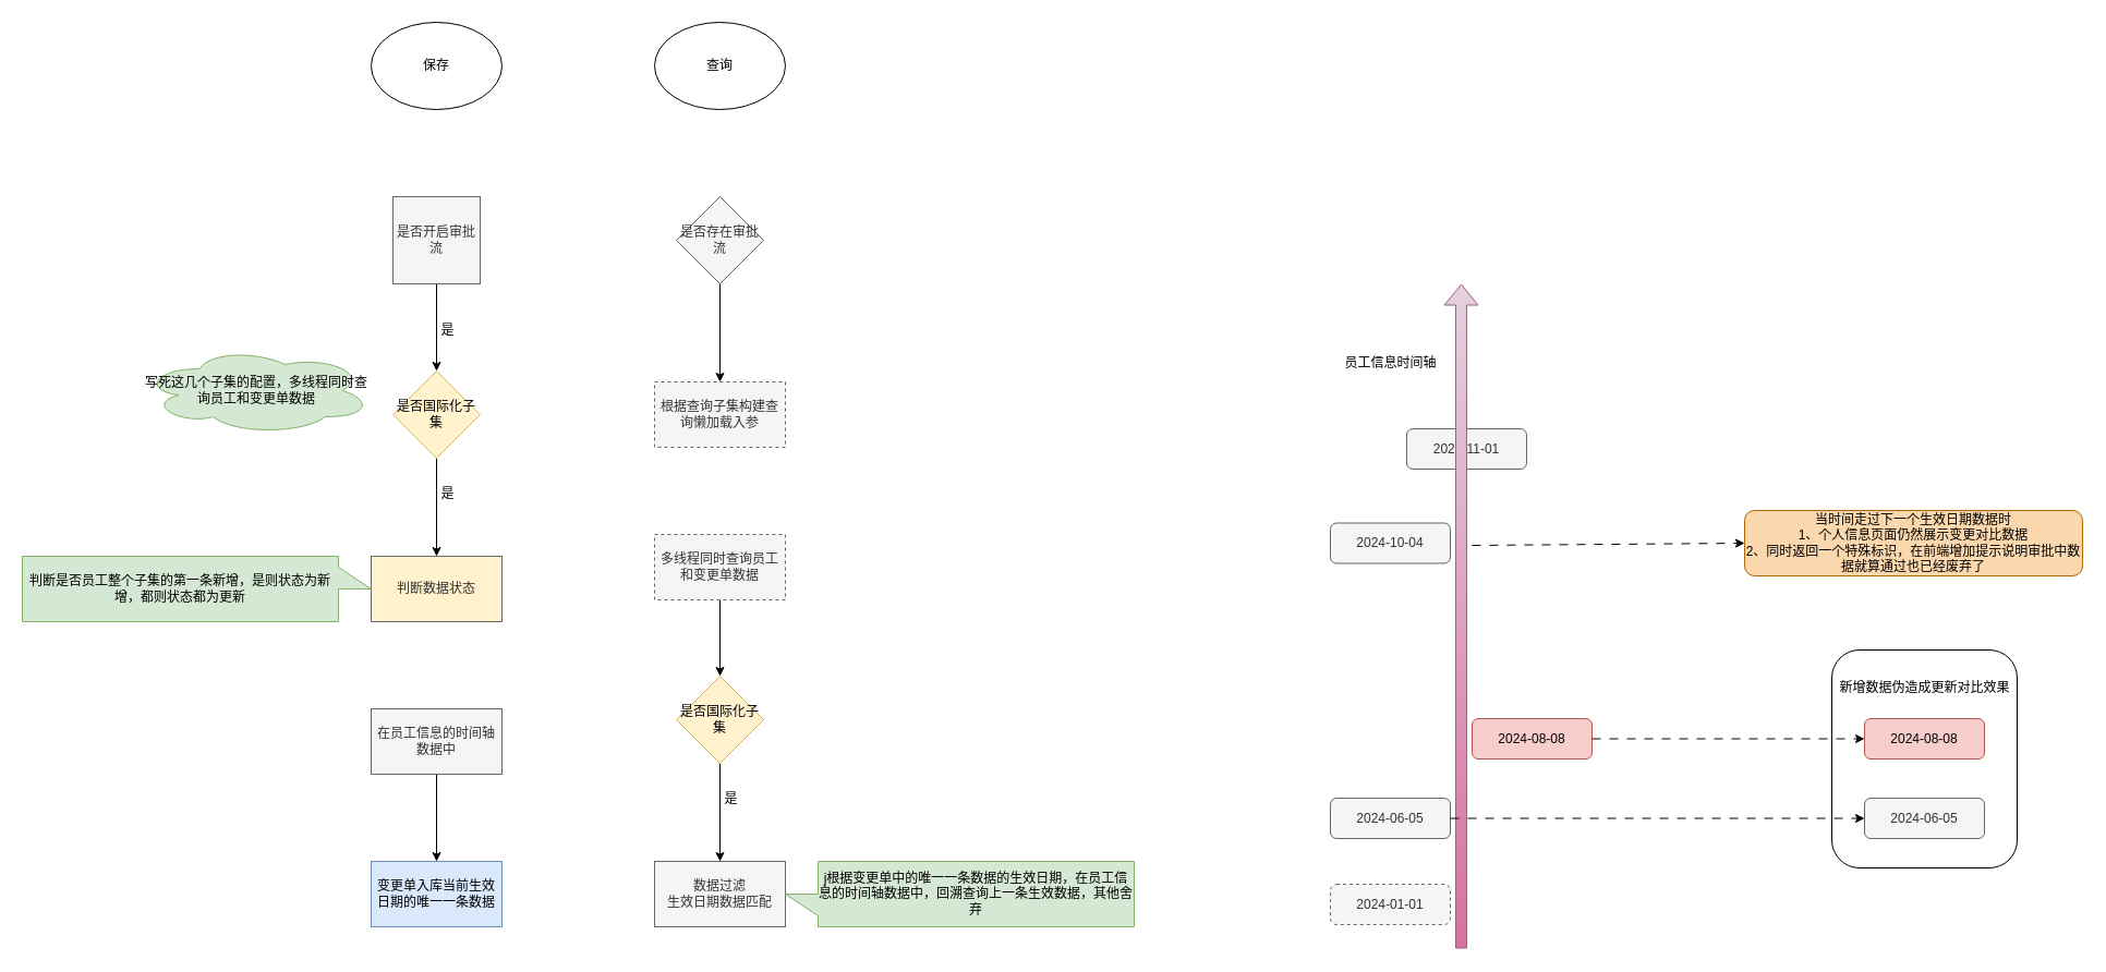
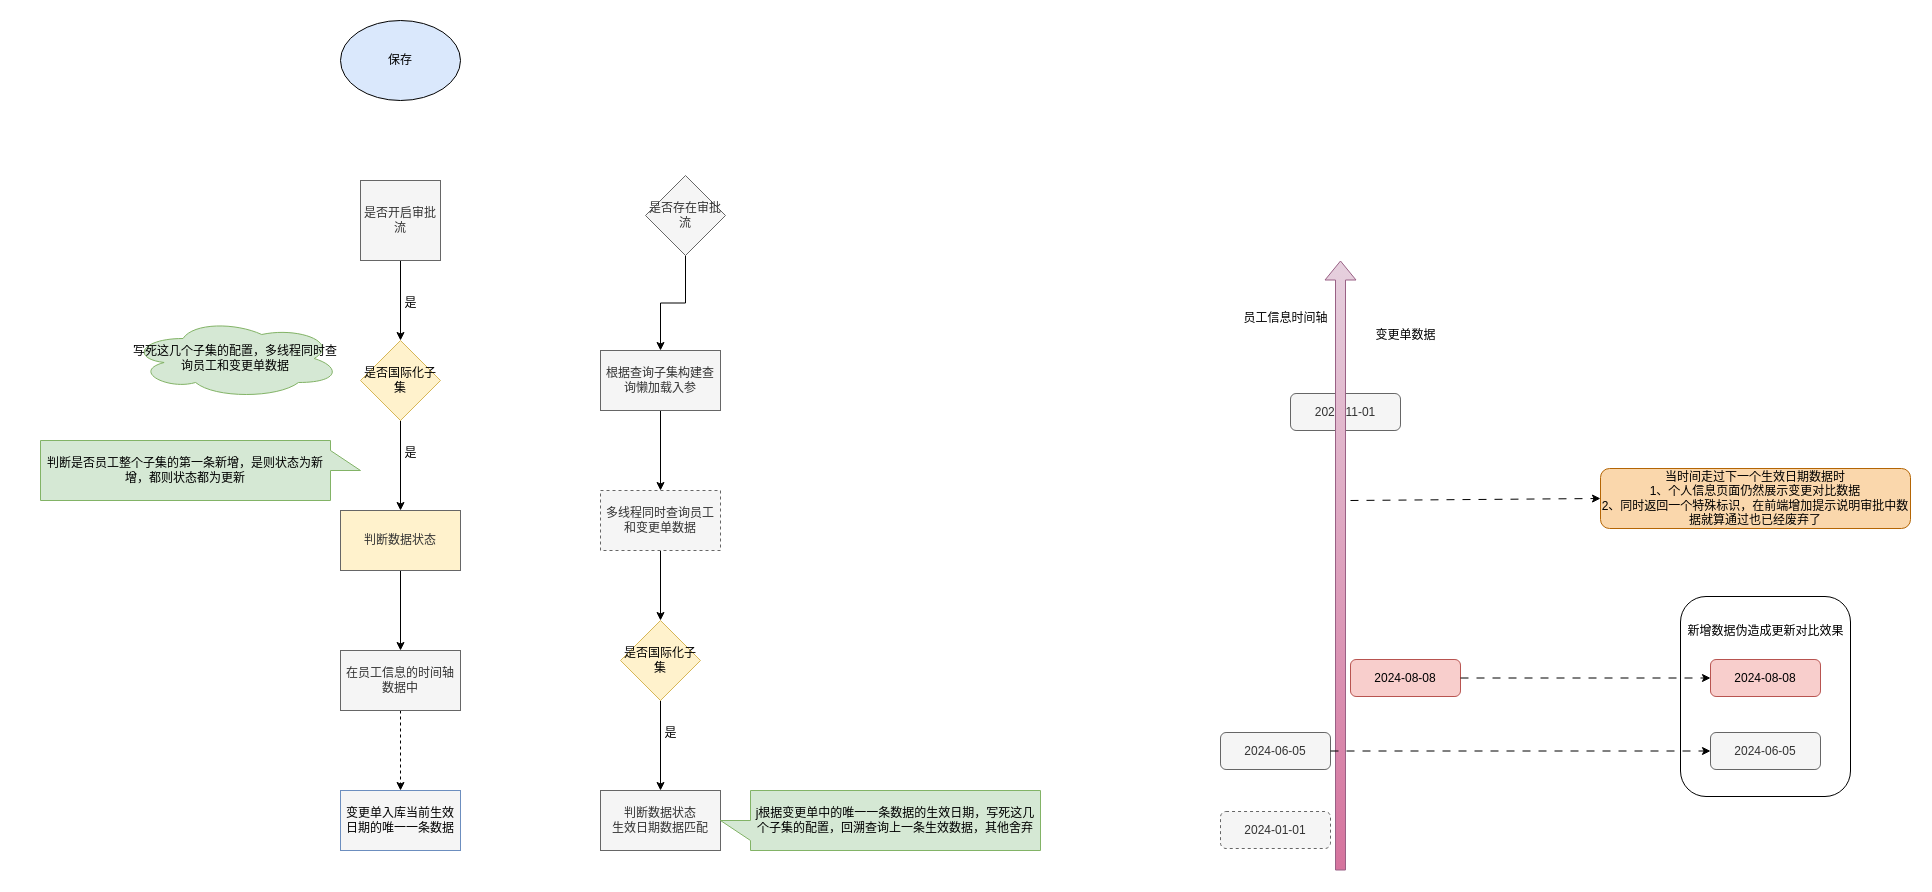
  <mxCell id="0" />
  <mxCell id="1" parent="0" />
  <mxCell id="2" value="" style="rounded=1;whiteSpace=wrap;html=1;" vertex="1" parent="1"><mxGeometry x="1680" y="596" width="170" height="200" as="geometry" /></mxCell>
- <mxCell id="3" value="保存" style="ellipse;whiteSpace=wrap;html=1;" vertex="1" parent="1"><mxGeometry x="340" y="20" width="120" height="80" as="geometry" /></mxCell>
- <mxCell id="4" value="查询" style="ellipse;whiteSpace=wrap;html=1;" vertex="1" parent="1"><mxGeometry x="600" y="20" width="120" height="80" as="geometry" /></mxCell>
+ <mxCell id="3" value="保存" style="ellipse;whiteSpace=wrap;html=1;fillColor=#dae8fc;" vertex="1" parent="1"><mxGeometry x="340" y="20" width="120" height="80" as="geometry" /></mxCell>
  <mxCell id="5" value="" style="edgeStyle=orthogonalEdgeStyle;rounded=0;orthogonalLoop=1;jettySize=auto;html=1;" edge="1" parent="1" source="6" target="8"><mxGeometry relative="1" as="geometry" /></mxCell>
  <mxCell id="6" value="是否开启审批流" style="whiteSpace=wrap;html=1;fillColor=#f5f5f5;fontColor=#333333;strokeColor=#666666;rounded=0;" vertex="1" parent="1"><mxGeometry x="360" y="180" width="80" height="80" as="geometry" /></mxCell>
  <mxCell id="7" value="" style="edgeStyle=orthogonalEdgeStyle;rounded=0;orthogonalLoop=1;jettySize=auto;html=1;" edge="1" parent="1" source="8" target="11"><mxGeometry relative="1" as="geometry" /></mxCell>
  <mxCell id="8" value="是否国际化子集" style="rhombus;whiteSpace=wrap;html=1;fillColor=#fff2cc;strokeColor=#d6b656;" vertex="1" parent="1"><mxGeometry x="360" y="340" width="80" height="80" as="geometry" /></mxCell>
  <mxCell id="9" value="是" style="text;html=1;align=center;verticalAlign=middle;resizable=0;points=[];autosize=1;strokeColor=none;fillColor=none;" vertex="1" parent="1"><mxGeometry x="390" y="288" width="40" height="30" as="geometry" /></mxCell>
+ <mxCell id="10" value="" style="edgeStyle=orthogonalEdgeStyle;rounded=0;orthogonalLoop=1;jettySize=auto;html=1;" edge="1" parent="1" source="11" target="16"><mxGeometry relative="1" as="geometry" /></mxCell>
  <mxCell id="11" value="判断数据状态" style="whiteSpace=wrap;html=1;fillColor=#fff2cc;strokeColor=#666666;fontColor=#333333;" vertex="1" parent="1"><mxGeometry x="340" y="510" width="120" height="60" as="geometry" /></mxCell>
  <mxCell id="12" value="是" style="text;html=1;align=center;verticalAlign=middle;resizable=0;points=[];autosize=1;strokeColor=none;fillColor=none;" vertex="1" parent="1"><mxGeometry x="390" y="438" width="40" height="30" as="geometry" /></mxCell>
  <mxCell id="13" value="写死这几个子集的配置，多线程同时查询员工和变更单数据" style="ellipse;shape=cloud;whiteSpace=wrap;html=1;fillColor=#d5e8d4;strokeColor=#82b366;" vertex="1" parent="1"><mxGeometry x="130" y="318" width="210" height="80" as="geometry" /></mxCell>
- <mxCell id="14" value="&lt;div&gt;判断是否员工整个子集的第一条新增，是则状态为新增，都则状态都为更新&lt;/div&gt;" style="shape=callout;whiteSpace=wrap;html=1;perimeter=calloutPerimeter;direction=north;fillColor=#d5e8d4;strokeColor=#82b366;" vertex="1" parent="1"><mxGeometry x="20" y="510" width="320" height="60" as="geometry" /></mxCell>
- <mxCell id="15" value="" style="edgeStyle=orthogonalEdgeStyle;rounded=0;orthogonalLoop=1;jettySize=auto;html=1;" edge="1" parent="1" source="16" target="17"><mxGeometry relative="1" as="geometry" /></mxCell>
+ <mxCell id="14" value="&lt;div&gt;判断是否员工整个子集的第一条新增，是则状态为新增，都则状态都为更新&lt;/div&gt;" style="shape=callout;whiteSpace=wrap;html=1;perimeter=calloutPerimeter;direction=north;fillColor=#d5e8d4;strokeColor=#82b366;" vertex="1" parent="1"><mxGeometry x="40" y="440" width="320" height="60" as="geometry" /></mxCell>
+ <mxCell id="15" value="" style="edgeStyle=orthogonalEdgeStyle;rounded=0;orthogonalLoop=1;jettySize=auto;html=1;dashed=1;" edge="1" parent="1" source="16" target="17"><mxGeometry relative="1" as="geometry" /></mxCell>
  <mxCell id="16" value="在员工信息的时间轴数据中" style="whiteSpace=wrap;html=1;fillColor=#f5f5f5;fontColor=#333333;strokeColor=#666666;" vertex="1" parent="1"><mxGeometry x="340" y="650" width="120" height="60" as="geometry" /></mxCell>
- <mxCell id="17" value="变更单入库当前生效日期的唯一一条数据" style="whiteSpace=wrap;html=1;fillColor=#dae8fc;strokeColor=#6c8ebf;" vertex="1" parent="1"><mxGeometry x="340" y="790" width="120" height="60" as="geometry" /></mxCell>
+ <mxCell id="17" value="变更单入库当前生效日期的唯一一条数据" style="whiteSpace=wrap;html=1;fillColor=#f5f5f5;strokeColor=#6c8ebf;" vertex="1" parent="1"><mxGeometry x="340" y="790" width="120" height="60" as="geometry" /></mxCell>
  <mxCell id="18" value="" style="edgeStyle=orthogonalEdgeStyle;rounded=0;orthogonalLoop=1;jettySize=auto;html=1;" edge="1" parent="1" source="19" target="21"><mxGeometry relative="1" as="geometry" /></mxCell>
- <mxCell id="19" value="是否存在审批流" style="rhombus;whiteSpace=wrap;html=1;fillColor=#f5f5f5;fontColor=#333333;strokeColor=#666666;" vertex="1" parent="1"><mxGeometry x="620" y="180" width="80" height="80" as="geometry" /></mxCell>
- <mxCell id="21" value="根据查询子集构建查询懒加载入参" style="whiteSpace=wrap;html=1;fillColor=#f5f5f5;strokeColor=#666666;fontColor=#333333;dashed=1;" vertex="1" parent="1"><mxGeometry x="600" y="350" width="120" height="60" as="geometry" /></mxCell>
+ <mxCell id="19" value="是否存在审批流" style="rhombus;whiteSpace=wrap;html=1;fillColor=#f5f5f5;fontColor=#333333;strokeColor=#666666;" vertex="1" parent="1"><mxGeometry x="645" y="175" width="80" height="80" as="geometry" /></mxCell>
+ <mxCell id="20" value="" style="edgeStyle=orthogonalEdgeStyle;rounded=0;orthogonalLoop=1;jettySize=auto;html=1;" edge="1" parent="1" source="21" target="23"><mxGeometry relative="1" as="geometry" /></mxCell>
+ <mxCell id="21" value="根据查询子集构建查询懒加载入参" style="whiteSpace=wrap;html=1;fillColor=#f5f5f5;strokeColor=#666666;fontColor=#333333;" vertex="1" parent="1"><mxGeometry x="600" y="350" width="120" height="60" as="geometry" /></mxCell>
  <mxCell id="22" value="" style="edgeStyle=orthogonalEdgeStyle;rounded=0;orthogonalLoop=1;jettySize=auto;html=1;" edge="1" parent="1" source="23" target="25"><mxGeometry relative="1" as="geometry" /></mxCell>
  <mxCell id="23" value="多线程同时查询员工和变更单数据" style="whiteSpace=wrap;html=1;fillColor=#f5f5f5;strokeColor=#666666;fontColor=#333333;dashed=1;" vertex="1" parent="1"><mxGeometry x="600" y="490" width="120" height="60" as="geometry" /></mxCell>
  <mxCell id="24" value="" style="edgeStyle=orthogonalEdgeStyle;rounded=0;orthogonalLoop=1;jettySize=auto;html=1;" edge="1" parent="1" source="25" target="26"><mxGeometry relative="1" as="geometry" /></mxCell>
  <mxCell id="25" value="&lt;span style=&quot;color: rgb(0, 0, 0);&quot;&gt;是否国际化子集&lt;/span&gt;" style="rhombus;whiteSpace=wrap;html=1;fillColor=#fff2cc;strokeColor=#d6b656;" vertex="1" parent="1"><mxGeometry x="620" y="620" width="80" height="80" as="geometry" /></mxCell>
- <mxCell id="26" value="数据过滤&lt;div&gt;生效日期数据匹配&lt;/div&gt;" style="whiteSpace=wrap;html=1;fillColor=#f5f5f5;fontColor=#333333;strokeColor=#666666;" vertex="1" parent="1"><mxGeometry x="600" y="790" width="120" height="60" as="geometry" /></mxCell>
+ <mxCell id="26" value="判断数据状态&lt;div&gt;生效日期数据匹配&lt;/div&gt;" style="whiteSpace=wrap;html=1;fillColor=#f5f5f5;fontColor=#333333;strokeColor=#666666;" vertex="1" parent="1"><mxGeometry x="600" y="790" width="120" height="60" as="geometry" /></mxCell>
  <mxCell id="27" value="是" style="text;html=1;align=center;verticalAlign=middle;resizable=0;points=[];autosize=1;strokeColor=none;fillColor=none;" vertex="1" parent="1"><mxGeometry x="650" y="718" width="40" height="30" as="geometry" /></mxCell>
- <mxCell id="28" value="j根据变更单中的唯一一条数据的生效日期，在员工信息的时间轴数据中，回溯查询上一条生效数据，其他舍弃" style="shape=callout;whiteSpace=wrap;html=1;perimeter=calloutPerimeter;direction=south;fillColor=#d5e8d4;strokeColor=#82b366;" vertex="1" parent="1"><mxGeometry x="720" y="790" width="320" height="60" as="geometry" /></mxCell>
+ <mxCell id="28" value="j根据变更单中的唯一一条数据的生效日期，写死这几个子集的配置，回溯查询上一条生效数据，其他舍弃" style="shape=callout;whiteSpace=wrap;html=1;perimeter=calloutPerimeter;direction=south;fillColor=#d5e8d4;strokeColor=#82b366;" vertex="1" parent="1"><mxGeometry x="720" y="790" width="320" height="60" as="geometry" /></mxCell>
  <mxCell id="29" value="2024-11-01" style="rounded=1;whiteSpace=wrap;html=1;fillColor=#f5f5f5;fontColor=#333333;strokeColor=#666666;" vertex="1" parent="1"><mxGeometry x="1290" y="393" width="110" height="37" as="geometry" /></mxCell>
  <mxCell id="30" value="2024-06-05" style="rounded=1;whiteSpace=wrap;html=1;fillColor=#f5f5f5;fontColor=#333333;strokeColor=#666666;" vertex="1" parent="1"><mxGeometry x="1220" y="732" width="110" height="37" as="geometry" /></mxCell>
- <mxCell id="31" value="2024-10-04" style="rounded=1;whiteSpace=wrap;html=1;fillColor=#f5f5f5;fontColor=#333333;strokeColor=#666666;" vertex="1" parent="1"><mxGeometry x="1220" y="479.5" width="110" height="37" as="geometry" /></mxCell>
  <mxCell id="32" value="" style="shape=flexArrow;endArrow=classic;html=1;rounded=0;fillColor=#e6d0de;gradientColor=#d5739d;strokeColor=#996185;" edge="1" parent="1"><mxGeometry width="50" height="50" relative="1" as="geometry"><mxPoint x="1340" y="870" as="sourcePoint" /><mxPoint x="1340" y="260" as="targetPoint" /></mxGeometry></mxCell>
  <mxCell id="33" value="2024-01-01" style="rounded=1;whiteSpace=wrap;html=1;fillColor=#f5f5f5;fontColor=#333333;strokeColor=#666666;dashed=1;" vertex="1" parent="1"><mxGeometry x="1220" y="811" width="110" height="37" as="geometry" /></mxCell>
  <mxCell id="34" value="2024-08-08" style="rounded=1;whiteSpace=wrap;html=1;fillColor=#f8cecc;strokeColor=#b85450;" vertex="1" parent="1"><mxGeometry x="1350" y="659" width="110" height="37" as="geometry" /></mxCell>
- <mxCell id="35" value="员工信息时间轴" style="text;html=1;align=center;verticalAlign=middle;resizable=0;points=[];autosize=1;strokeColor=none;fillColor=none;" vertex="1" parent="1"><mxGeometry x="1220" y="318" width="110" height="30" as="geometry" /></mxCell>
+ <mxCell id="35" value="员工信息时间轴" style="text;html=1;align=center;verticalAlign=middle;resizable=0;points=[];autosize=1;strokeColor=none;fillColor=none;" vertex="1" parent="1"><mxGeometry x="1230" y="303" width="110" height="30" as="geometry" /></mxCell>
+ <mxCell id="36" value="变更单数据" style="text;html=1;align=center;verticalAlign=middle;resizable=0;points=[];autosize=1;strokeColor=none;fillColor=none;" vertex="1" parent="1"><mxGeometry x="1365" y="320" width="80" height="30" as="geometry" /></mxCell>
  <mxCell id="37" value="" style="endArrow=classic;html=1;rounded=0;exitX=1;exitY=0.5;exitDx=0;exitDy=0;dashed=1;dashPattern=8 8;" edge="1" parent="1" source="30" target="40"><mxGeometry width="50" height="50" relative="1" as="geometry"><mxPoint x="1530" y="796" as="sourcePoint" /><mxPoint x="1710" y="751" as="targetPoint" /></mxGeometry></mxCell>
  <mxCell id="38" value="" style="endArrow=classic;html=1;rounded=0;exitX=1;exitY=0.5;exitDx=0;exitDy=0;dashed=1;dashPattern=8 8;" edge="1" parent="1" source="34" target="39"><mxGeometry width="50" height="50" relative="1" as="geometry"><mxPoint x="1494" y="676" as="sourcePoint" /><mxPoint x="1710" y="678" as="targetPoint" /></mxGeometry></mxCell>
  <mxCell id="39" value="2024-08-08" style="rounded=1;whiteSpace=wrap;html=1;fillColor=#f8cecc;strokeColor=#b85450;" vertex="1" parent="1"><mxGeometry x="1710" y="659" width="110" height="37" as="geometry" /></mxCell>
  <mxCell id="40" value="2024-06-05" style="rounded=1;whiteSpace=wrap;html=1;fillColor=#f5f5f5;fontColor=#333333;strokeColor=#666666;" vertex="1" parent="1"><mxGeometry x="1710" y="732" width="110" height="37" as="geometry" /></mxCell>
  <mxCell id="41" value="新增数据伪造成更新对比效果" style="text;html=1;align=center;verticalAlign=middle;resizable=0;points=[];autosize=1;strokeColor=none;fillColor=none;" vertex="1" parent="1"><mxGeometry x="1675" y="616" width="180" height="30" as="geometry" /></mxCell>
  <mxCell id="42" value="" style="endArrow=classic;html=1;rounded=0;dashed=1;dashPattern=8 8;entryX=0;entryY=0.5;entryDx=0;entryDy=0;" edge="1" parent="1" target="43"><mxGeometry width="50" height="50" relative="1" as="geometry"><mxPoint x="1350" y="500" as="sourcePoint" /><mxPoint x="1580" y="500" as="targetPoint" /></mxGeometry></mxCell>
  <mxCell id="43" value="当时间走过下一个生效日期数据时&lt;div&gt;1、个人信息页面仍然展示变更对比数据&lt;/div&gt;&lt;div&gt;2、同时返回一个特殊标识，在前端增加提示说明审批中数据就算通过也已经废弃了&lt;/div&gt;" style="rounded=1;whiteSpace=wrap;html=1;fillColor=#fad7ac;strokeColor=#b46504;" vertex="1" parent="1"><mxGeometry x="1600" y="468" width="310" height="60" as="geometry" /></mxCell>
